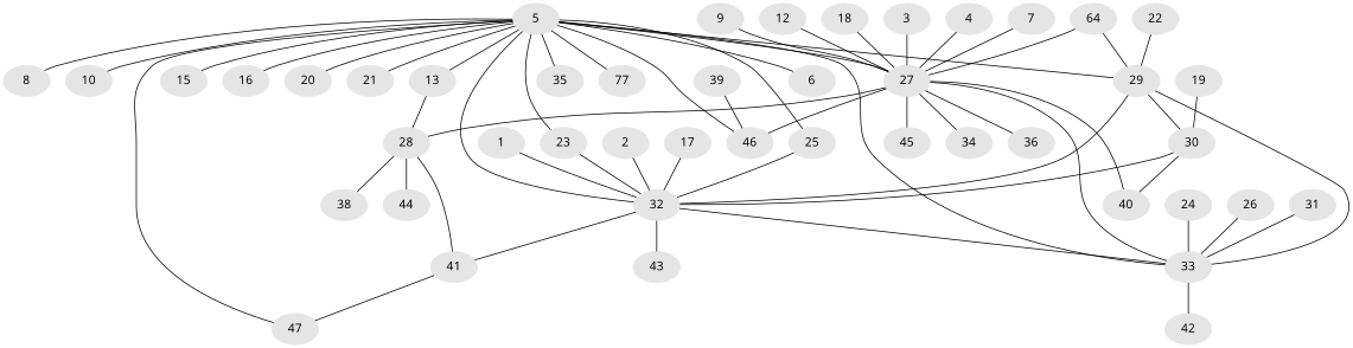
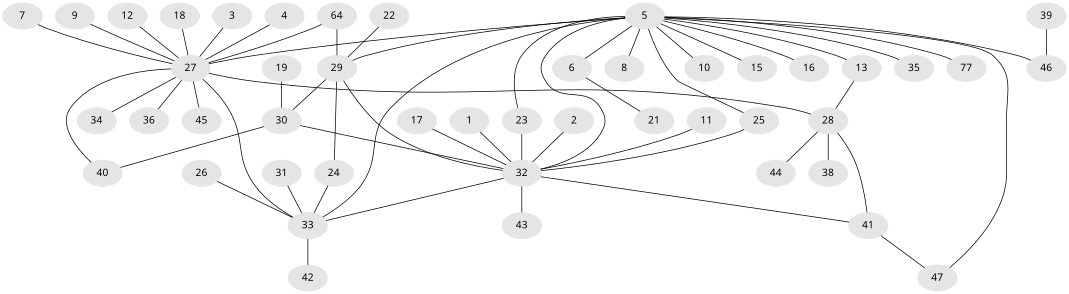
  graph {
    fontname="Noto Sans"
    node [color=gray90 fontname="Noto Sans" style=filled]
    edge [fontname="Noto Sans" weight=1.0]
    1
    32
    33
    41
    43
    2
    3
    27
    46
    28
    34
    36
    40
    45
    4
    5
    6
    8
    10
    13
    15
    16
-   20
    21
    23
    25
    29
    35
    n29 [label=77]
    47
    30
    42
    7
    9
+   11
    12
    38
    44
    n39 [label=64]
    17
    18
    19
    22
    24
    26
    31
    39
    1 -- 32
    32 -- 33
    32 -- 41
    32 -- 43
    33 -- 42
    41 -- 47
    2 -- 32
    3 -- 27
    27 -- 33
-   27 -- 46 [weight=2.0]
    27 -- 28
    27 -- 34 [weight=2.0]
    27 -- 36
    27 -- 40
    27 -- 45
    28 -- 41
    28 -- 38
    28 -- 44
    4 -- 27
    5 -- 32
    5 -- 33
    5 -- 27 [weight=2.0]
    5 -- 46
    5 -- 6
    5 -- 8
    5 -- 10
    5 -- 13
    5 -- 15
    5 -- 16
-   5 -- 20
-   5 -- 21
+   6 -- 21
    5 -- 23
    5 -- 25
    5 -- 29 [weight=2.0]
    5 -- 35
    5 -- n29
    5 -- 47
    13 -- 28
    23 -- 32
    25 -- 32
    29 -- 32
-   29 -- 33
+   29 -- 24
    29 -- 30
    30 -- 32
    30 -- 40
    7 -- 27
    9 -- 27
+   11 -- 32
    12 -- 27
    n39 -- 27
    n39 -- 29
    17 -- 32
    18 -- 27
    19 -- 30
    22 -- 29
    24 -- 33
    26 -- 33
    31 -- 33
    39 -- 46
  }
